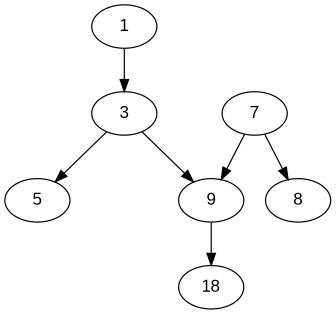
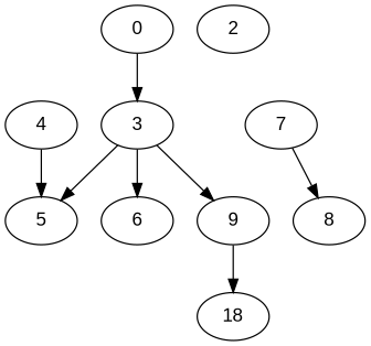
  digraph {
    fontname="Liberation Sans"
    node [alpha=0.19 fontname="Liberation Sans"]
    edge [fontname="Liberation Sans"]
-   1 [alpha=0.03 expect_size=9864192]
+   1 [alpha=0.03 expect_size=9864192 label=0]
    3 [alpha=0.18 expect_size=44357632]
    5 [expect_size=8882176]
+   6 [expect_size=44661760]
    9 [expect_size=29312000]
+   4 [alpha=0.02 expect_size=50826240]
    7 [alpha=0.05 expect_size=27394048]
    8 [alpha=0.18 expect_size=19306496]
+   2 [alpha=0.09 expect_size=13296640]
    n10 [alpha=0.01 expect_size=46843904 label=18]
    1 -> 3
    3 -> 5
+   3 -> 6
    3 -> 9
    9 -> n10
-   7 -> 9
+   4 -> 5
    7 -> 8
  }
